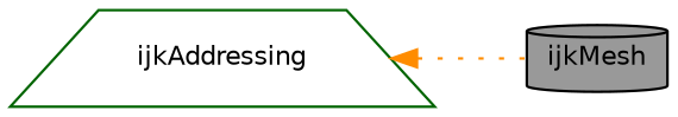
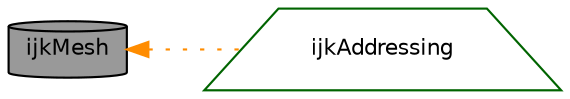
  digraph {
    rankdir=LR
    node [fontname=Helvetica fontsize=10 style=filled]
    n1 [color=black fillcolor=grey60 fontcolor=black height=0.2 label=ijkMesh shape=cylinder width=0.4]
    n2 [color=darkgreen fillcolor=white height=0.2 label=ijkAddressing shape=trapezium width=0.4]
-   n2 -> n1 [color=darkorange dir=back fontname=Helvetica fontsize=10 labelfontname=Helvetica labelfontsize=10 style=dotted]
+   n1 -> n2 [color=darkorange dir=back fontname=Helvetica fontsize=10 labelfontname=Helvetica labelfontsize=10 style=dotted]
  }
